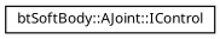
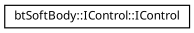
  digraph {
    rankdir=LR
    fontname="Noto Sans"
-   n1 [color=black fillcolor=white fontname="Noto Sans" fontsize=10 height=0.2 label="btSoftBody::AJoint::IControl" shape=record style=filled width=0.4]
+   n1 [color=black fillcolor=white fontname="Noto Sans" fontsize=10 height=0.2 label="btSoftBody::IControl::IControl" shape=record style=filled width=0.4]
  }
